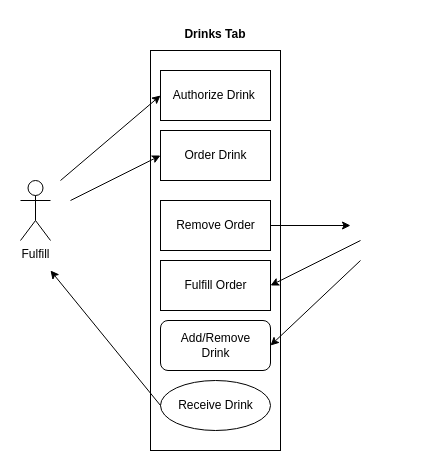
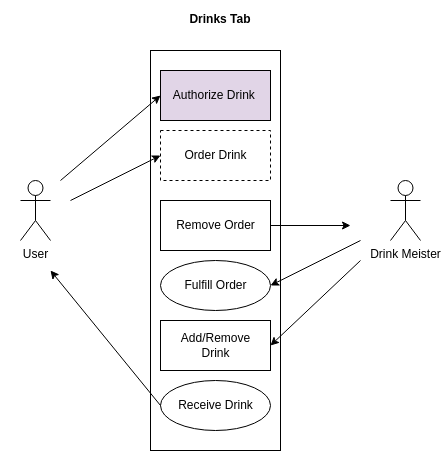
  <mxCell id="0" />
  <mxCell id="1" parent="0" />
- <mxCell id="2" value="Fulfill" style="shape=umlActor;verticalLabelPosition=bottom;verticalAlign=top;html=1;" parent="1" vertex="1"><mxGeometry x="20" y="180" width="30" height="60" as="geometry" /></mxCell>
+ <mxCell id="2" value="User" style="shape=umlActor;verticalLabelPosition=bottom;verticalAlign=top;html=1;" parent="1" vertex="1"><mxGeometry x="20" y="180" width="30" height="60" as="geometry" /></mxCell>
  <mxCell id="3" value="" style="html=1;" parent="1" vertex="1"><mxGeometry x="150" y="50" width="130" height="400" as="geometry" /></mxCell>
- <mxCell id="5" value="Drinks Tab" style="text;align=center;fontStyle=1;verticalAlign=middle;spacingLeft=3;spacingRight=3;strokeColor=none;rotatable=0;points=[[0,0.5],[1,0.5]];portConstraint=eastwest;" vertex="1" parent="1"><mxGeometry x="175" y="20" width="80" height="26" as="geometry" /></mxCell>
- <mxCell id="6" value="Order Drink" style="html=1;" vertex="1" parent="1"><mxGeometry x="160" y="130" width="110" height="50" as="geometry" /></mxCell>
- <mxCell id="7" value="Authorize Drink&amp;nbsp;" style="html=1;" vertex="1" parent="1"><mxGeometry x="160" y="70" width="110" height="50" as="geometry" /></mxCell>
- <mxCell id="8" value="Add/Remove&lt;br&gt;Drink" style="html=1;rounded=1;" vertex="1" parent="1"><mxGeometry x="160" y="320" width="110" height="50" as="geometry" /></mxCell>
+ <mxCell id="4" value="Drink Meister" style="shape=umlActor;verticalLabelPosition=bottom;verticalAlign=top;html=1;" parent="1" vertex="1"><mxGeometry x="390" y="180" width="30" height="60" as="geometry" /></mxCell>
+ <mxCell id="5" value="Drinks Tab" style="text;align=center;fontStyle=1;verticalAlign=middle;spacingLeft=3;spacingRight=3;strokeColor=none;rotatable=0;points=[[0,0.5],[1,0.5]];portConstraint=eastwest;" vertex="1" parent="1"><mxGeometry x="180" y="5" width="80" height="26" as="geometry" /></mxCell>
+ <mxCell id="6" value="Order Drink" style="html=1;dashed=1;" vertex="1" parent="1"><mxGeometry x="160" y="130" width="110" height="50" as="geometry" /></mxCell>
+ <mxCell id="7" value="Authorize Drink&amp;nbsp;" style="html=1;fillColor=#e1d5e7;" vertex="1" parent="1"><mxGeometry x="160" y="70" width="110" height="50" as="geometry" /></mxCell>
+ <mxCell id="8" value="Add/Remove&lt;br&gt;Drink" style="html=1;" vertex="1" parent="1"><mxGeometry x="160" y="320" width="110" height="50" as="geometry" /></mxCell>
  <mxCell id="9" value="Receive Drink" style="ellipse;html=1;" vertex="1" parent="1"><mxGeometry x="160" y="380" width="110" height="50" as="geometry" /></mxCell>
  <mxCell id="10" value="Remove Order" style="html=1;" vertex="1" parent="1"><mxGeometry x="160" y="200" width="110" height="50" as="geometry" /></mxCell>
  <mxCell id="11" value="" style="endArrow=classic;html=1;exitX=1;exitY=0.5;exitDx=0;exitDy=0;" edge="1" parent="1" source="10"><mxGeometry width="50" height="50" relative="1" as="geometry"><mxPoint x="300" y="180" as="sourcePoint" /><mxPoint x="350" y="225" as="targetPoint" /></mxGeometry></mxCell>
  <mxCell id="12" value="" style="endArrow=classic;html=1;entryX=1;entryY=0.5;entryDx=0;entryDy=0;" edge="1" parent="1" target="8"><mxGeometry width="50" height="50" relative="1" as="geometry"><mxPoint x="360" y="260" as="sourcePoint" /><mxPoint x="350" y="270" as="targetPoint" /></mxGeometry></mxCell>
  <mxCell id="13" value="" style="endArrow=classic;html=1;exitX=0;exitY=0.5;exitDx=0;exitDy=0;" edge="1" parent="1" source="9"><mxGeometry width="50" height="50" relative="1" as="geometry"><mxPoint x="80" y="380" as="sourcePoint" /><mxPoint x="50" y="270" as="targetPoint" /></mxGeometry></mxCell>
- <mxCell id="14" value="Fulfill Order" style="html=1;" vertex="1" parent="1"><mxGeometry x="160" y="260" width="110" height="50" as="geometry" /></mxCell>
+ <mxCell id="14" value="Fulfill Order" style="ellipse;html=1;" vertex="1" parent="1"><mxGeometry x="160" y="260" width="110" height="50" as="geometry" /></mxCell>
  <mxCell id="15" value="" style="endArrow=classic;html=1;entryX=0;entryY=0.5;entryDx=0;entryDy=0;" edge="1" parent="1" target="7"><mxGeometry width="50" height="50" relative="1" as="geometry"><mxPoint x="60" y="180" as="sourcePoint" /><mxPoint x="140" y="80" as="targetPoint" /></mxGeometry></mxCell>
  <mxCell id="16" value="" style="endArrow=classic;html=1;entryX=1;entryY=0.5;entryDx=0;entryDy=0;" edge="1" parent="1" target="14"><mxGeometry width="50" height="50" relative="1" as="geometry"><mxPoint x="360" y="240" as="sourcePoint" /><mxPoint x="340" y="240" as="targetPoint" /></mxGeometry></mxCell>
  <mxCell id="17" value="" style="endArrow=classic;html=1;entryX=0;entryY=0.5;entryDx=0;entryDy=0;" edge="1" parent="1" target="6"><mxGeometry width="50" height="50" relative="1" as="geometry"><mxPoint x="70" y="200" as="sourcePoint" /><mxPoint x="120" y="180" as="targetPoint" /></mxGeometry></mxCell>
